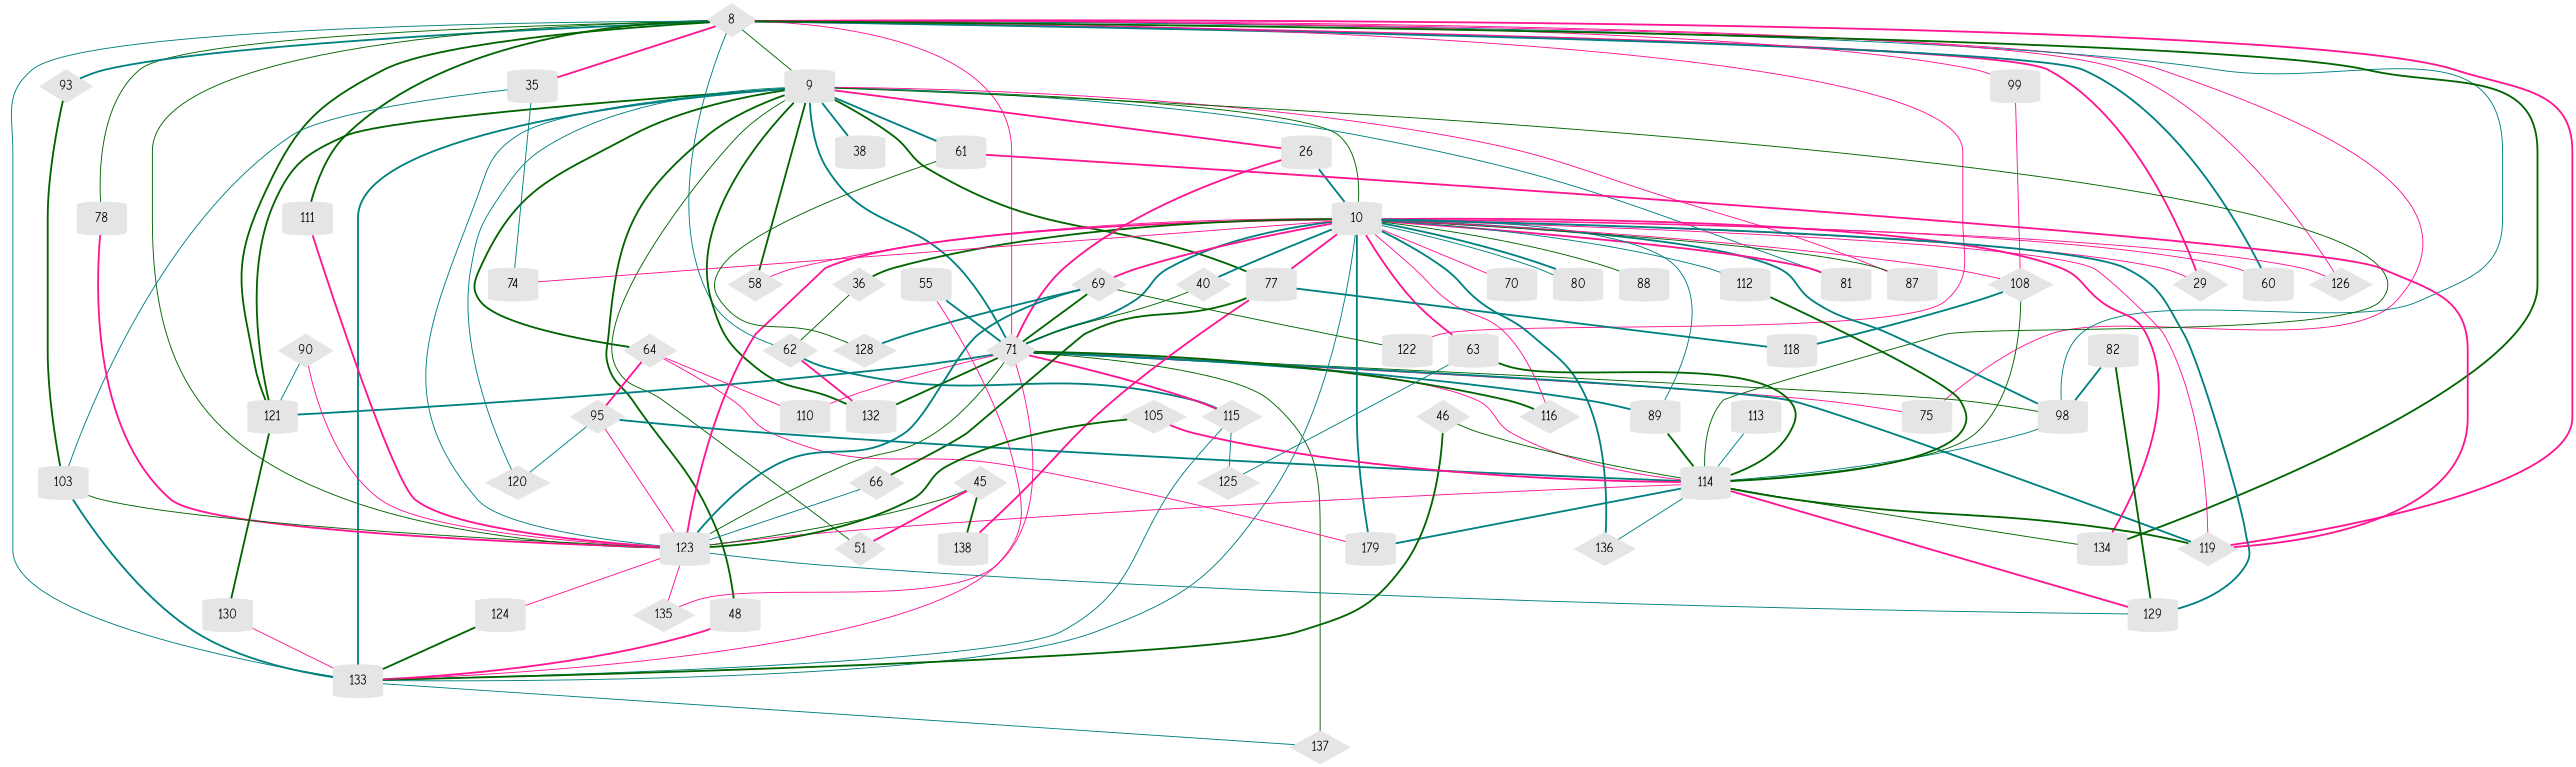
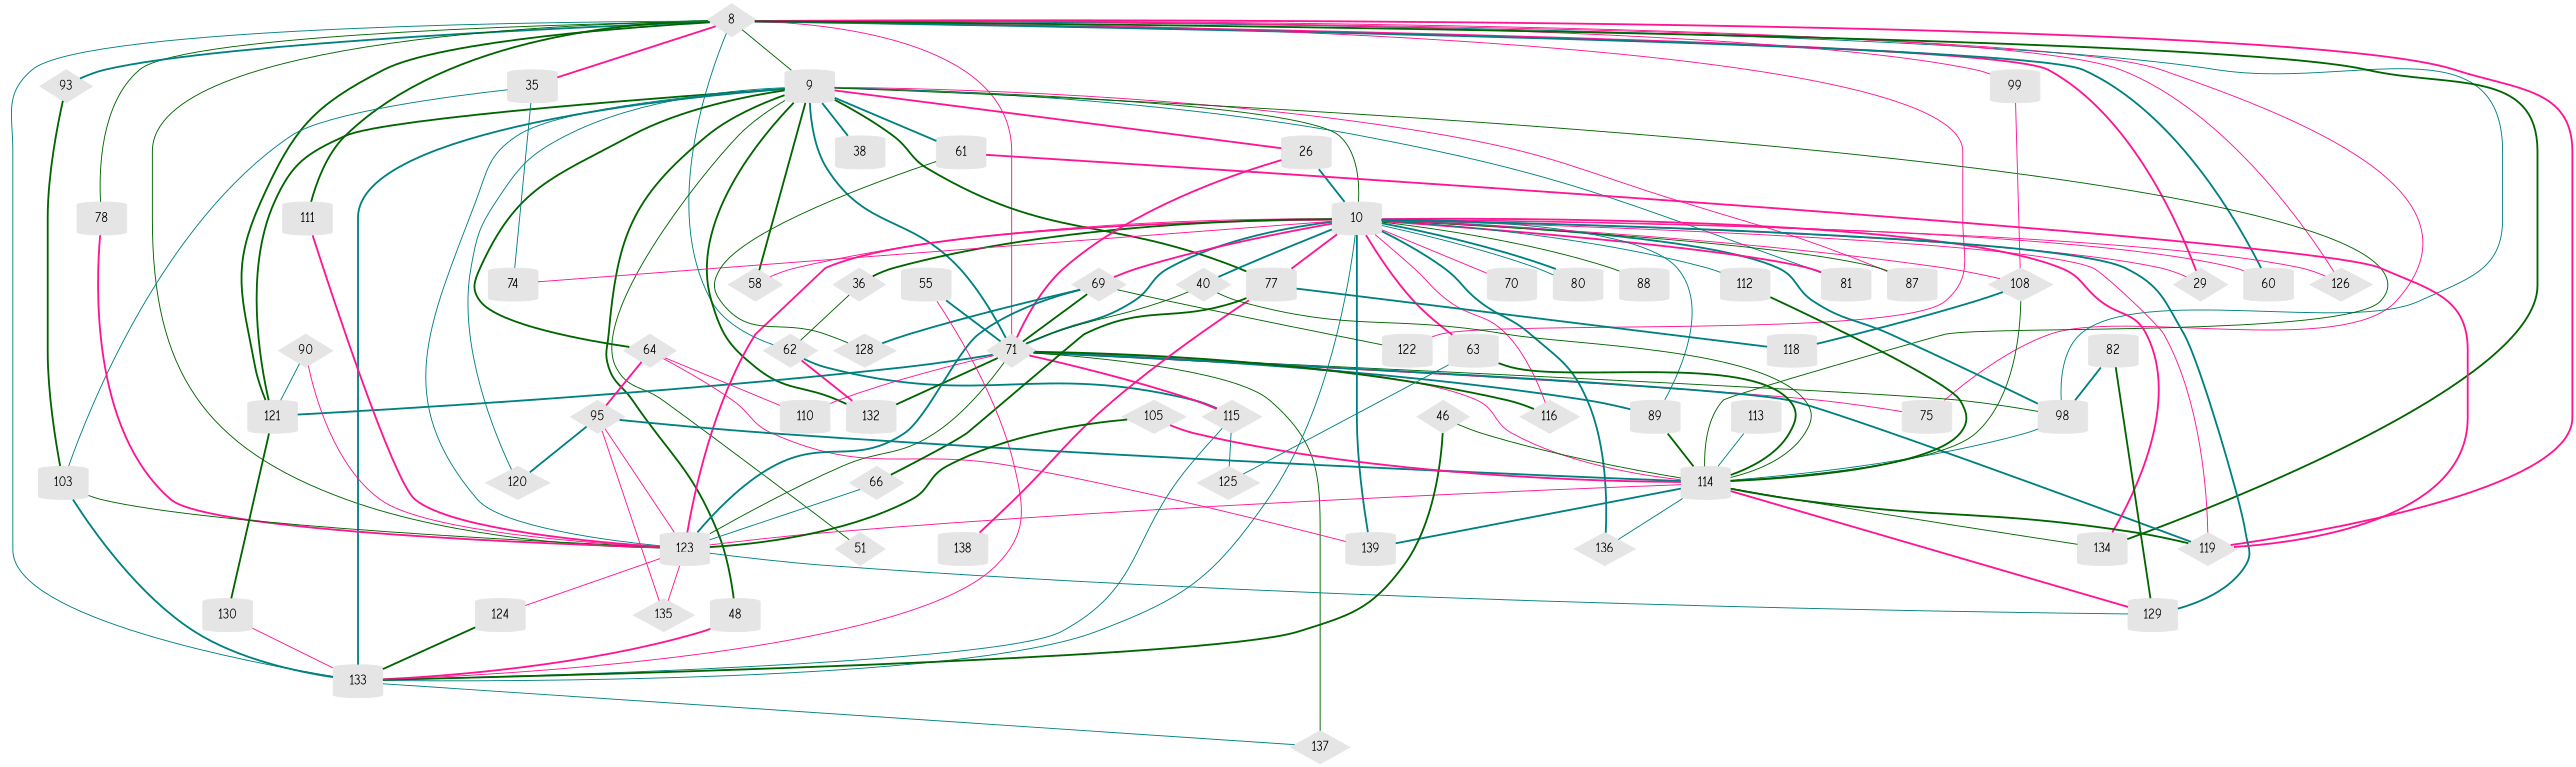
  graph {
    fontname="Comic Neue"
    node [color=gray90 fontname="Comic Neue" shape=cylinder style=filled]
    edge [color=deeppink fontname="Comic Neue" style=bold]
    8 [shape=diamond super="+1"]
    9 [super="+7"]
    29 [shape=diamond]
    35
    60
    62 [shape=diamond super="+56"]
    71 [shape=diamond super="+34+3"]
    75
    78
    93 [shape=diamond super="+92"]
    98 [super="+67+84+32+54+76"]
    99
    111
    119 [shape=diamond super="+72+102"]
    121 [super="+28+19+37"]
    123 [super="+107+117+53"]
    126 [shape=diamond]
    n18 [label=122]
    133 [super="+16+122+131"]
    134 [super="+85"]
    10 [super="+6"]
    26
    38
    48
    51 [shape=diamond]
    58 [shape=diamond]
    64 [shape=diamond super="+12"]
    n28 [label=61]
    77 [super="+39"]
    81
    87
    114 [super="+91+106+20+94"]
    120 [shape=diamond]
    132 [super="+97"]
    36 [shape=diamond]
    40 [shape=diamond super="+25"]
    63 [super="+42"]
    69 [shape=diamond super="+47+59"]
    70
    74
    80
    88
    89 [super="+21"]
    108 [shape=diamond super="+30"]
    112 [super="+96"]
    116 [shape=diamond]
    129 [super="+68"]
    136 [shape=diamond super="+43"]
-   139 [super="+17+104" label=179]
+   139 [super="+17+104"]
    103 [super="+18+101"]
    115 [shape=diamond super="+86"]
    110
    135 [shape=diamond]
    137 [shape=diamond super="+83"]
    130
    124
    95 [shape=diamond]
    128 [shape=diamond]
    138
    66 [shape=diamond]
    118
    125 [shape=diamond]
-   45 [shape=diamond super="+33"]
    46 [shape=diamond]
    55
    82
    90 [shape=diamond]
    105 [shape=diamond super="+73"]
    113
    8 -- 9 [color=darkgreen style=solid weight=4]
    8 -- 29
    8 -- 35 [weight=2]
    8 -- 60 [color=teal]
    8 -- 62 [color=teal style=solid weight=2]
    8 -- 71 [style=solid weight=5]
    8 -- 75 [style=solid]
    8 -- 78 [color=darkgreen style=solid]
    8 -- 93 [color=teal weight=2]
    8 -- 98 [color=teal style=solid weight=3]
    8 -- 99 [style=solid]
    8 -- 111 [color=darkgreen]
    8 -- 119
    8 -- 121 [color=darkgreen]
    8 -- 123 [color=darkgreen style=solid weight=6]
    8 -- 126 [style=solid]
    8 -- n18 [style=solid]
    8 -- 133 [color=teal style=solid weight=5]
    8 -- 134 [color=darkgreen]
    9 -- 71 [color=teal weight=4]
    9 -- 121 [color=darkgreen]
    9 -- 123 [color=teal style=solid weight=5]
    9 -- 133 [color=teal weight=3]
    9 -- 10 [color=darkgreen style=solid weight=4]
    9 -- 26
    9 -- 38 [color=teal weight=2]
    9 -- 48 [color=darkgreen]
    9 -- 51 [color=darkgreen style=solid]
    9 -- 58 [color=darkgreen]
    9 -- 64 [color=darkgreen weight=2]
    9 -- n28 [color=teal weight=2]
    9 -- 77 [color=darkgreen weight=2]
    9 -- 81 [color=teal style=solid]
    9 -- 87 [style=solid]
    9 -- 114 [color=darkgreen style=solid weight=4]
    9 -- 120 [color=teal style=solid]
    9 -- 132 [color=darkgreen]
    35 -- 74 [color=teal style=solid]
    35 -- 103 [color=teal style=solid]
    62 -- 132
    62 -- 115 [color=teal]
    71 -- 75 [style=solid]
    71 -- 98 [color=darkgreen style=solid weight=2]
    71 -- 119 [color=teal]
    71 -- 121 [color=teal weight=4]
    71 -- 123 [color=darkgreen style=solid weight=7]
    71 -- 114 [style=solid]
    71 -- 132 [color=darkgreen]
    71 -- 89 [color=teal]
    71 -- 116 [color=darkgreen]
    71 -- 115
    71 -- 110 [style=solid]
-   71 -- 135 [style=solid]
+   95 -- 135 [style=solid]
    71 -- 137 [color=darkgreen style=solid weight=2]
    78 -- 123
    93 -- 103 [color=darkgreen]
    98 -- 114 [color=teal style=solid]
    99 -- 108 [style=solid]
    111 -- 123
    121 -- 130 [color=darkgreen]
    123 -- 129 [color=teal style=solid]
    123 -- 135 [style=solid]
    123 -- 124 [style=solid]
    133 -- 137 [color=teal style=solid]
    10 -- 29 [style=solid]
    10 -- 60 [style=solid]
    10 -- 71 [color=teal weight=5]
    10 -- 98 [color=teal weight=3]
    10 -- 119 [style=solid]
    10 -- 123 [weight=8]
    10 -- 126 [style=solid]
    10 -- 133 [color=teal style=solid]
    10 -- 134
    10 -- 58 [style=solid]
    10 -- 77 [weight=2]
    10 -- 81
    10 -- 87 [color=darkgreen style=solid]
    10 -- 36 [color=darkgreen weight=2]
    10 -- 40 [color=teal]
    10 -- 63 [weight=2]
    10 -- 69 [weight=2]
    10 -- 70 [style=solid]
    10 -- 74 [style=solid]
    10 -- 80 [color=teal style=solid]
    10 -- 80 [color=teal]
    10 -- 88 [color=darkgreen style=solid weight=2]
    10 -- 89 [color=teal style=solid weight=2]
    10 -- 108 [style=solid weight=2]
    10 -- 112 [color=teal style=solid weight=2]
    10 -- 116 [style=solid]
    10 -- 129 [color=teal weight=2]
    10 -- 136 [color=teal weight=2]
    10 -- 139 [color=teal weight=2]
    26 -- 71
    26 -- 10 [color=teal weight=4]
    48 -- 133
    64 -- 139 [style=solid]
    64 -- 110 [style=solid]
    64 -- 95
    n28 -- 119
    n28 -- 128 [color=darkgreen style=solid]
    77 -- 138
    77 -- 66 [color=darkgreen]
    77 -- 118 [color=teal]
    114 -- 119 [color=darkgreen]
    114 -- 123 [style=solid]
    114 -- 134 [color=darkgreen style=solid]
    114 -- 129
    114 -- 136 [color=teal style=solid]
    114 -- 139 [color=teal]
    36 -- 62 [color=darkgreen style=solid]
    40 -- 71 [color=darkgreen style=solid]
+   40 -- 114 [color=darkgreen style=solid]
    63 -- 114 [color=darkgreen]
    63 -- 125 [color=teal style=solid]
    69 -- 71 [color=darkgreen]
    69 -- 123 [color=teal]
    69 -- n18 [color=darkgreen style=solid]
    69 -- 128 [color=teal]
    89 -- 114 [color=darkgreen]
    108 -- 114 [color=darkgreen style=solid]
    108 -- 118 [color=teal]
    112 -- 114 [color=darkgreen]
    103 -- 123 [color=darkgreen style=solid]
    103 -- 133 [color=teal weight=2]
    115 -- 133 [color=teal style=solid]
    115 -- 125 [color=teal style=solid]
    130 -- 133 [style=solid]
    124 -- 133 [color=darkgreen]
    95 -- 123 [style=solid]
    95 -- 114 [color=teal]
-   95 -- 120 [color=teal style=solid]
+   95 -- 120 [color=teal]
    66 -- 123 [color=teal style=solid]
-   45 -- 123 [color=darkgreen style=solid weight=3]
-   45 -- 51
-   45 -- 138 [color=darkgreen]
    46 -- 133 [color=darkgreen]
    46 -- 114 [color=darkgreen style=solid]
    55 -- 71 [color=teal]
    55 -- 133 [style=solid]
    82 -- 98 [color=teal]
    82 -- 129 [color=darkgreen]
    90 -- 121 [color=teal style=solid]
    90 -- 123 [style=solid]
    105 -- 123 [color=darkgreen weight=2]
    105 -- 114
    113 -- 114 [color=teal style=solid]
  }
